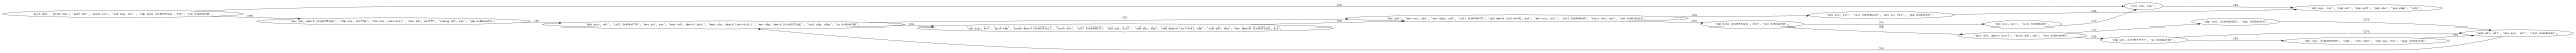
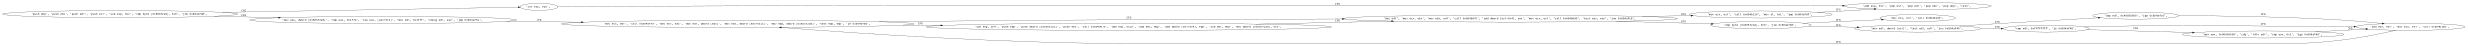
  digraph {
    fontname="Source Code Pro"
    rankdir=LR
    node [fontname="Source Code Pro"]
    edge [fontname="Source Code Pro"]
    n1 [label="'push ebp', 'push ebx', 'push edi', 'push esi', 'sub esp, 0xc', 'cmp byte [0x805f2a4], 0x0', 'jne 0x804afdd', "]
    n2 [label="'xor eax, eax', "]
    n3 [label="'mov eax, dword [0x805f2a8]', 'cmp eax, 0x1ffe', 'lea eax, [eax+0x1]', 'mov edi, 0x1fff', 'cmovg edi, eax', 'jmp 0x804af51', "]
    n4 [label="'add esp, 0xc', 'pop esi', 'pop edi', 'pop ebx', 'pop ebp', 'retn', "]
    n5 [label="'mov ecx, edi', 'call 0x804aff0', 'mov esi, eax', 'mov edi, dword [eax]', 'mov ebx, dword [eax+0x1c]', 'mov ebp, dword [0x805f2a8]', 'test ebp, ebp', 'je 0x804af8d', "]
    n6 [label="'dec edi', 'mov ecx, ebx', 'mov edx, edi', 'call 0x804b070', 'add dword [esi+0x4], eax', 'mov ecx, esi', 'call 0x804b0d0', 'test eax, eax', 'jne 0x804afcb', "]
    n7 [label="'sub esp, 0x4', 'push ebp', 'push dword [0x805f2ac]', 'push ebx', 'call 0x8049070', 'add esp, 0x10', 'add ebx, ebp', 'add dword [esi+0x4], ebp', 'sub edi, ebp', 'mov dword [0x805f2a8], 0x0', "]
    n8 [label="'mov ecx, esi', 'call 0x804b210', 'mov al, 0x1', 'jmp 0x804afdf', "]
    n9 [label="'cmp byte [0x805f2a4], 0x0', 'jne 0x804afd6', "]
    n10 [label="'mov ecx, esi', 'call 0x804b1d0', "]
    n11 [label="'mov edi, dword [esi]', 'test edi, edi', 'jns 0x804af40', "]
    n12 [label="'cmp edi, 0x40050000', 'jge 0x804afc6',"]
    n13 [label="'cmp edi, 0xffffffff', 'je 0x804af48', "]
    n14 [label="'add edi, edi', 'mov ecx, esi', 'call 0x804b1d0', "]
    n15 [label="'mov eax, 0x80000000', 'cdq', 'idiv edi', 'cmp eax, 0x2', 'jge 0x804af48', "]
    n1 -> n2 [label=CFG]
    n1 -> n3 [label=CFG]
    n2 -> n4 [label=CFG]
    n3 -> n5 [label=CFG]
    n5 -> n6 [label=CFG]
    n5 -> n7 [label=CFG]
    n6 -> n8 [label=CFG]
    n6 -> n9 [label=CFG]
    n7 -> n6 [label=CFG]
    n8 -> n4 [label=CFG]
    n9 -> n10 [label=CFG]
    n9 -> n11 [label=CFG]
-   n10 -> n2 [label=CFG]
    n11 -> n12 [label=CFG]
    n11 -> n13 [label=CFG]
    n12 -> n14 [label=CFG]
    n13 -> n14 [label=CFG]
    n13 -> n15 [label=CFG]
    n14 -> n5 [label=CFG]
    n15 -> n14 [label=CFG]
  }
